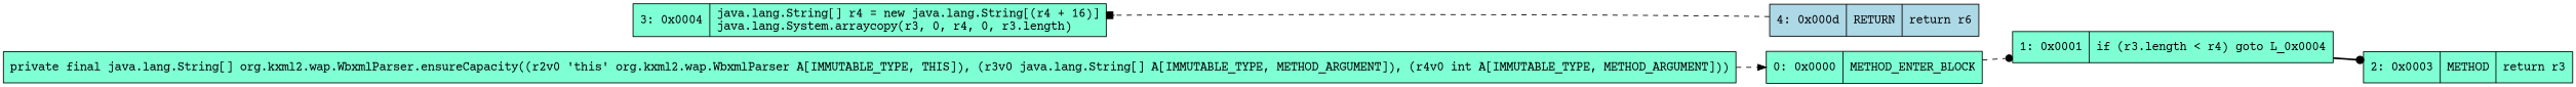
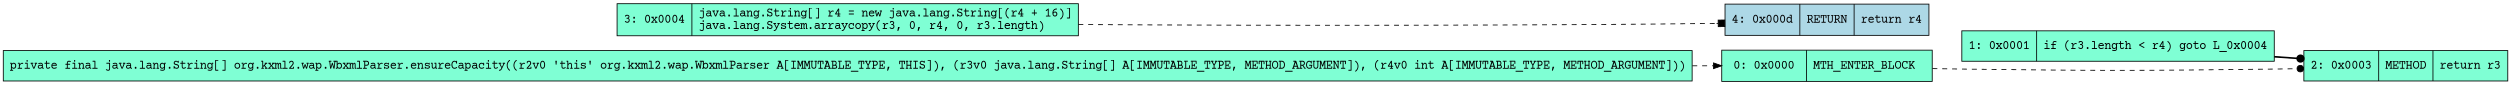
  digraph {
    fontname="Courier Prime"
    rankdir=LR
    node [fillcolor=aquamarine fontname="Courier Prime" shape=record style=filled]
    edge [arrowhead=dot fontname="Courier Prime" style=dashed]
-   n1 [label="{0\:\ 0x0000|METHOD_ENTER_BLOCK\l}"]
+   n1 [label="{0\:\ 0x0000|MTH_ENTER_BLOCK\l}"]
    n2 [label="{1\:\ 0x0001|if (r3.length \< r4) goto L_0x0004\l}"]
    n3 [label="{2\:\ 0x0003|METHOD\l|return r3\l}"]
    n4 [label="{3\:\ 0x0004|java.lang.String[] r4 = new java.lang.String[(r4 + 16)]\ljava.lang.System.arraycopy(r3, 0, r4, 0, r3.length)\l}"]
-   n5 [fillcolor=lightblue label="{4\:\ 0x000d|RETURN\l|return r6\l}"]
+   n5 [fillcolor=lightblue label="{4\:\ 0x000d|RETURN\l|return r4\l}"]
    n6 [label="{private final java.lang.String[] org.kxml2.wap.WbxmlParser.ensureCapacity((r2v0 'this' org.kxml2.wap.WbxmlParser A[IMMUTABLE_TYPE, THIS]), (r3v0 java.lang.String[] A[IMMUTABLE_TYPE, METHOD_ARGUMENT]), (r4v0 int A[IMMUTABLE_TYPE, METHOD_ARGUMENT])) }"]
-   n1 -> n2
+   n1 -> n3
    n2 -> n3 [style=bold]
-   n5 -> n4 [arrowhead=box]
+   n4 -> n5 [arrowhead=box]
    n6 -> n1 [arrowhead=normal]
  }
